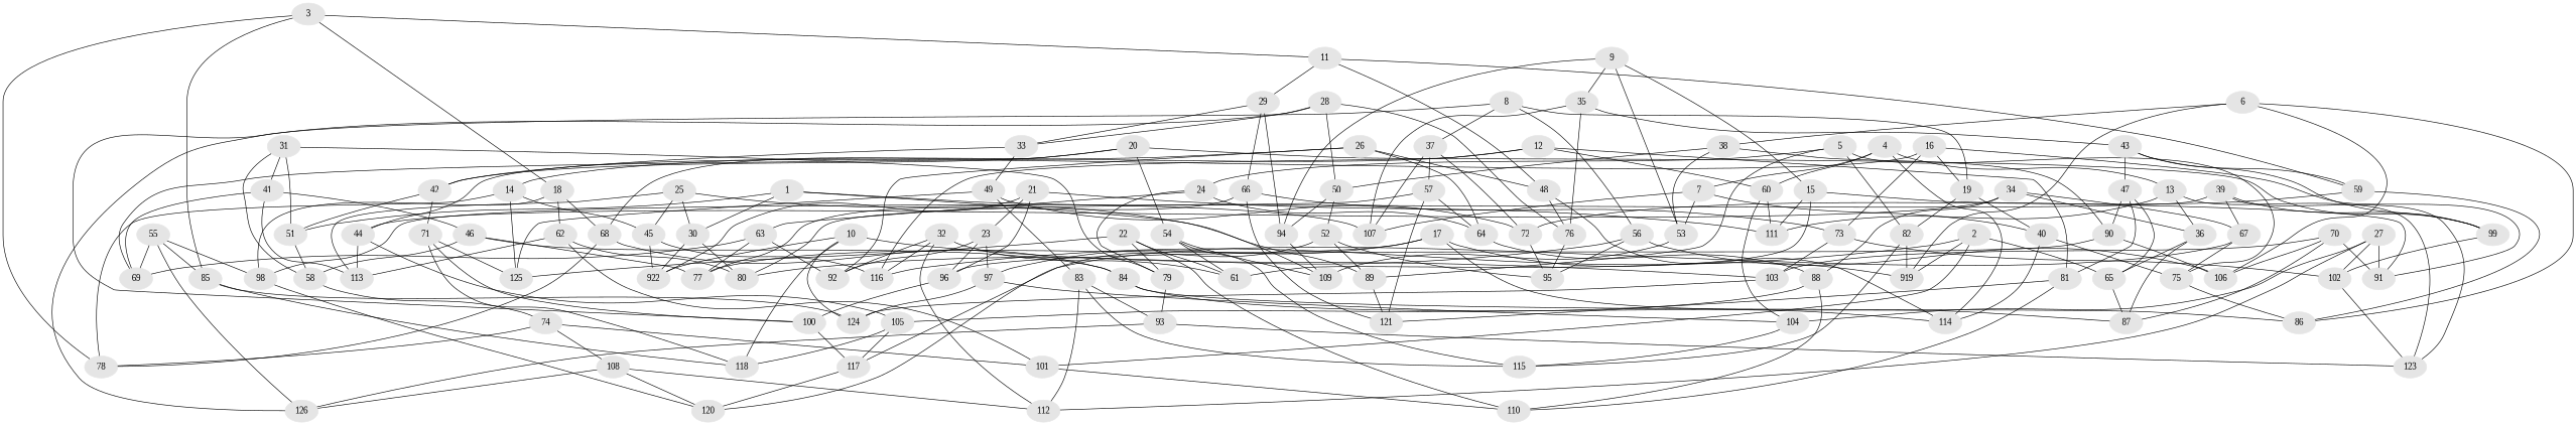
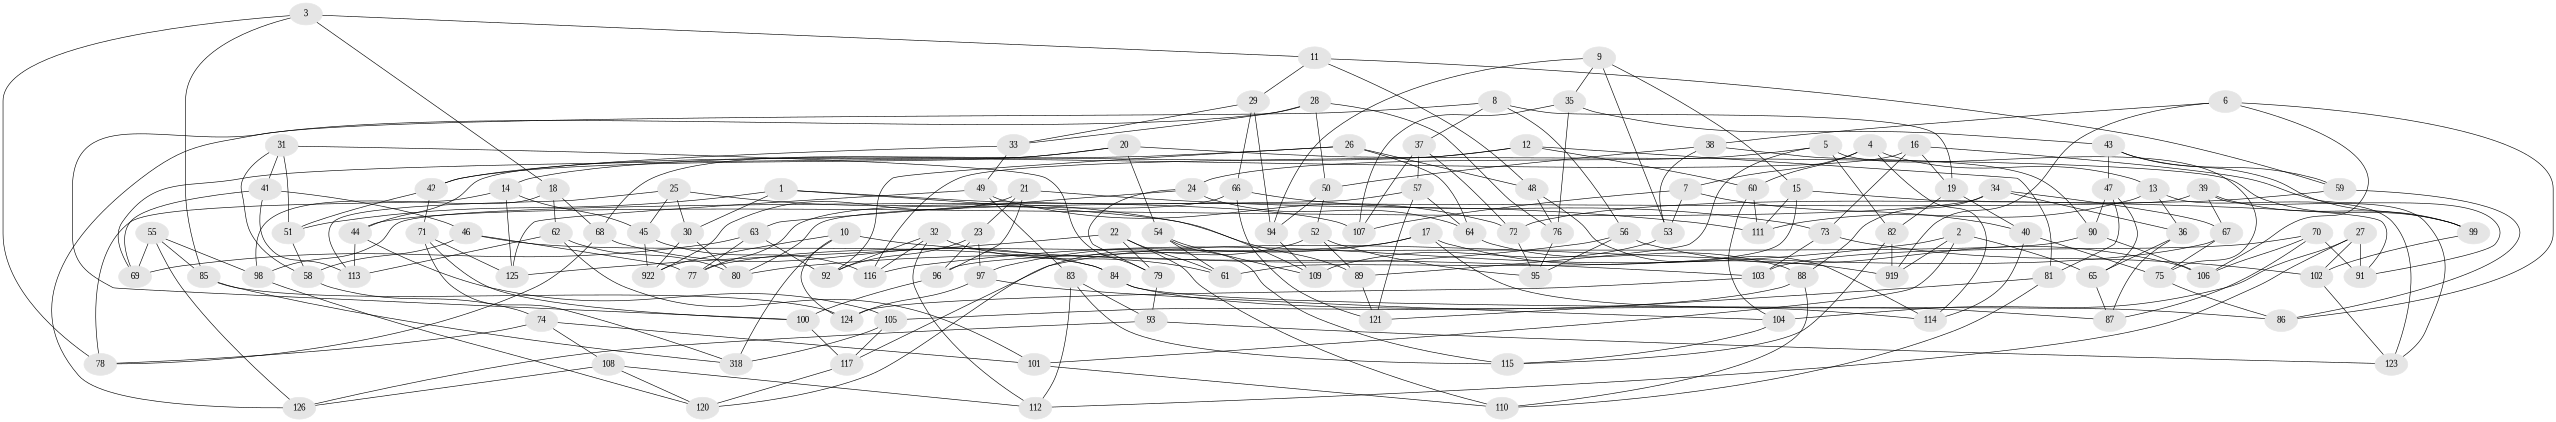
  graph {
    fontname="Liberation Serif"
    node [color=gray90 fontname="Liberation Serif" style=filled]
    edge [fontname="Liberation Serif"]
    1
    30
    51
    107
    109
    n6 [label=922]
    80
    58
    2
    65
    101
    116
    n13 [label=919]
    87
    110
    3
    11
    18
    78
    85
    29
    48
    59
    62
    68
    98
-   118
+   118 [label=318]
    124
    4
    7
    13
    60
    114
    40
    53
    36
    111
    123
    104
    5
    24
    75
    82
    89
    79
    63
    64
    86
    115
    121
    6
    38
    106
    50
    90
    8
    19
    37
    56
    126
    57
    72
    95
    9
    15
    35
    94
    61
    91
    76
    43
    10
    103
    33
    66
    12
    14
    81
    45
    125
    16
    44
    73
    113
    105
    102
    17
    77
    97
    84
    120
    20
    42
    54
    99
    71
    21
    23
    96
    92
    100
    22
    93
    69
    88
    25
    26
    27
    112
    28
    49
    52
    117
    31
    41
    46
    74
    32
    83
    34
    67
    47
    39
    55
    108
    70
    1 -- 30
    1 -- 51
    1 -- 107
    1 -- 109
    30 -- n6
    30 -- 80
    51 -- 58
    58 -- 74
    2 -- 65
    2 -- 101
    2 -- 116
    2 -- n13
    65 -- 87
    101 -- 110
    3 -- 11
    3 -- 18
    3 -- 78
    3 -- 85
    11 -- 29
    11 -- 48
    11 -- 59
    18 -- 62
    18 -- 68
    18 -- 98
    85 -- 118
    85 -- 124
    29 -- 94
    29 -- 33
    29 -- 66
    48 -- 114
    48 -- 76
    59 -- 86
    59 -- 72
    62 -- 80
    62 -- 101
    62 -- 113
    68 -- 78
    68 -- 84
    98 -- 120
    4 -- 7
    4 -- 13
    4 -- 60
    4 -- 114
    7 -- 107
    7 -- 40
    7 -- 53
    13 -- 36
    13 -- 111
    13 -- 123
    60 -- 111
    60 -- 104
    40 -- 114
    40 -- 75
    53 -- 109
    36 -- 65
    36 -- 87
    104 -- 115
    5 -- 24
    5 -- 75
    5 -- 82
    5 -- 89
    24 -- 79
    24 -- 63
    24 -- 64
    75 -- 86
    82 -- n13
    82 -- 115
    89 -- 121
    79 -- 93
    63 -- 77
    63 -- 92
    63 -- 69
    64 -- 88
    6 -- n13
    6 -- 86
    6 -- 38
    6 -- 106
    38 -- 53
    38 -- 50
    38 -- 90
    50 -- 94
    50 -- 52
    90 -- 106
    90 -- 96
    8 -- 19
    8 -- 37
    8 -- 56
    8 -- 126
    19 -- 40
    19 -- 82
    37 -- 107
    37 -- 57
    37 -- 72
    56 -- 80
    56 -- 106
    56 -- 95
    57 -- 80
    57 -- 64
    57 -- 121
    72 -- 95
    9 -- 53
    9 -- 15
    9 -- 35
    9 -- 94
    15 -- 111
    15 -- 61
    15 -- 91
    35 -- 107
    35 -- 76
    35 -- 43
    94 -- 109
    76 -- 95
    43 -- 59
    43 -- 99
    43 -- 47
    10 -- n6
    10 -- 118
    10 -- 124
    10 -- 103
    103 -- 124
    33 -- 42
    33 -- 49
    66 -- 121
    66 -- 73
    66 -- 77
    12 -- 116
    12 -- 60
    12 -- 14
    12 -- 81
    14 -- 78
    14 -- 45
    14 -- 125
    81 -- 110
    81 -- 121
    45 -- n6
    45 -- 116
    16 -- 19
    16 -- 91
    16 -- 44
    16 -- 73
    44 -- 113
    44 -- 105
    73 -- 103
    73 -- 102
    105 -- 118
    105 -- 117
    102 -- 123
    17 -- n13
    17 -- 87
    17 -- 77
    17 -- 97
    97 -- 124
    97 -- 104
    84 -- 114
    84 -- 86
    20 -- 68
    20 -- 42
    20 -- 54
    20 -- 99
    42 -- 51
    42 -- 71
    54 -- 109
    54 -- 115
    54 -- 61
    99 -- 102
    71 -- 118
    71 -- 125
    71 -- 100
    21 -- n6
    21 -- 111
    21 -- 23
    21 -- 96
    23 -- 97
    23 -- 96
    23 -- 92
    96 -- 100
    100 -- 117
    22 -- 110
    22 -- 79
    22 -- 61
    22 -- 125
    93 -- 123
    93 -- 126
    88 -- 110
    88 -- 105
    25 -- 30
    25 -- 89
    25 -- 45
    25 -- 113
    26 -- 48
    26 -- 64
    26 -- 92
    26 -- 69
    27 -- 104
    27 -- 91
    27 -- 102
    27 -- 112
    28 -- 50
    28 -- 76
    28 -- 33
    28 -- 100
    49 -- 72
    49 -- 125
    49 -- 83
    52 -- 89
    52 -- 95
    52 -- 120
    117 -- 120
    31 -- 51
    31 -- 58
    31 -- 79
    31 -- 41
    41 -- 113
    41 -- 69
    41 -- 46
    46 -- 58
    46 -- 77
    46 -- 84
    74 -- 101
    74 -- 78
    74 -- 108
    32 -- 116
    32 -- 61
    32 -- 92
    32 -- 112
    83 -- 115
    83 -- 93
    83 -- 112
    34 -- 36
    34 -- 44
    34 -- 88
    34 -- 67
    67 -- 75
    67 -- 117
    47 -- 65
    47 -- 90
    47 -- 81
    39 -- 98
    39 -- 123
    39 -- 99
    39 -- 67
    55 -- 85
    55 -- 98
    55 -- 126
    55 -- 69
    108 -- 126
    108 -- 120
    108 -- 112
    70 -- 87
    70 -- 106
    70 -- 91
    70 -- 103
  }
